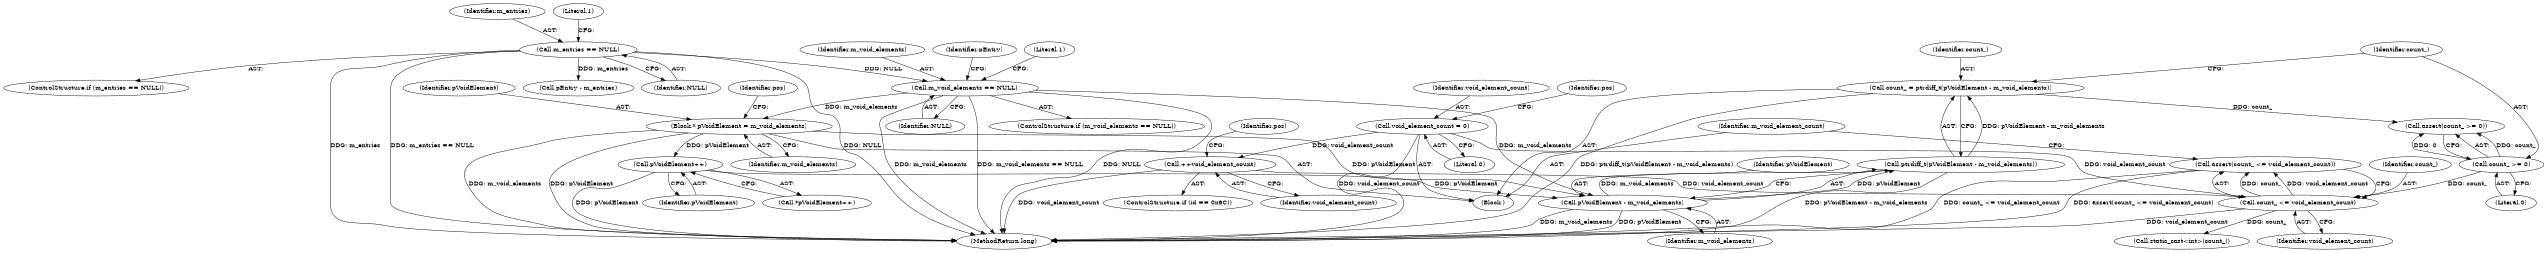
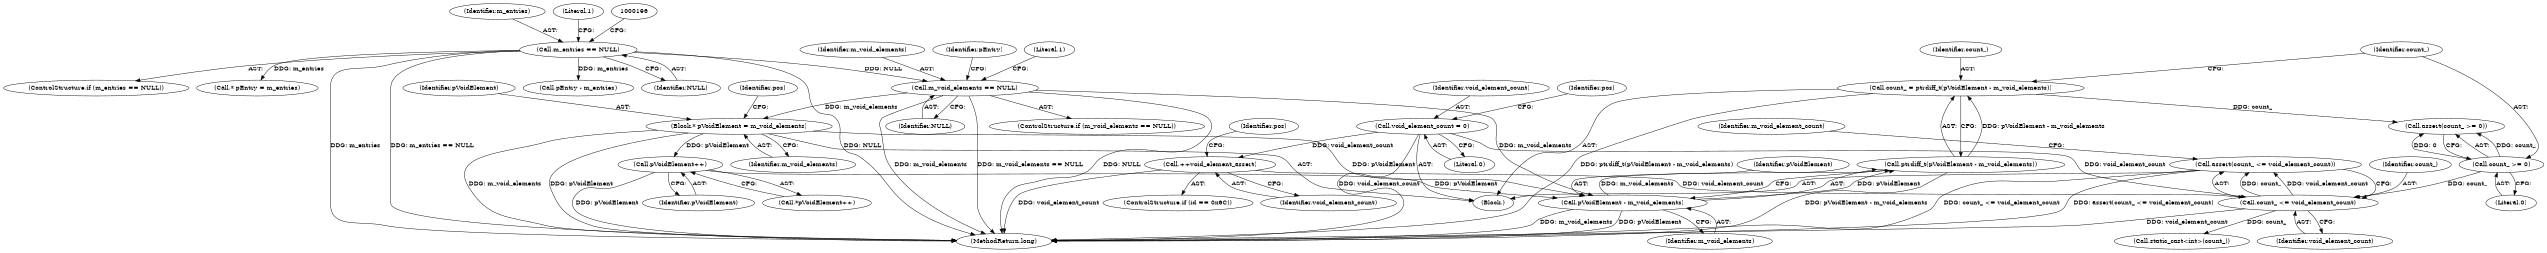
  digraph {
    n1 [label="(Call,assert(count_ <= void_element_count))"]
    n2 [label="(Call,count_ <= void_element_count)"]
    n3 [label="(MethodReturn,long)"]
    n4 [label="(Block,)"]
    n5 [label="(Identifier,void_element_count)"]
    n6 [label="(Call,static_cast<int>(count_))"]
    n7 [label="(Call,count_ >= 0)"]
    n8 [label="(Call,assert(count_ >= 0))"]
    n9 [label="(Literal,0)"]
    n10 [label="(Call,count_ = ptrdiff_t(pVoidElement - m_void_elements))"]
    n11 [label="(Call,ptrdiff_t(pVoidElement - m_void_elements))"]
    n12 [label="(Call,pVoidElement - m_void_elements)"]
    n13 [label="(Identifier,m_void_elements)"]
    n14 [label="(Call,pVoidElement++)"]
    n15 [label="(Call,*pVoidElement++)"]
    n16 [label="(Identifier,pVoidElement)"]
    n17 [label="(Block,* pVoidElement = m_void_elements)"]
    n18 [label="(Identifier,m_void_elements)"]
    n19 [label="(Call,m_void_elements == NULL)"]
    n20 [label="(ControlStructure,if (m_void_elements == NULL))"]
    n21 [label="(Identifier,NULL)"]
    n22 [label="(Call,m_entries == NULL)"]
    n23 [label="(Call,pEntry - m_entries)"]
    n24 [label="(Identifier,NULL)"]
    n25 [label="(ControlStructure,if (m_entries == NULL))"]
-   n27 [label="(Call,++void_element_count)"]
+   n26 [label="(Call,* pEntry = m_entries)"]
+   n27 [label="(Call,++void_element_assert)"]
    n28 [label="(ControlStructure,if (id == 0x6C))"]
    n29 [label="(Identifier,void_element_count)"]
    n30 [label="(Call,void_element_count = 0)"]
    n31 [label="(Literal,0)"]
    n32 [label="(Identifier,pEntry)"]
    n33 [label="(Identifier,m_entries)"]
    n34 [label="(Identifier,count_)"]
    n35 [label="(Literal,1)"]
    n36 [label="(Identifier,pVoidElement)"]
    n37 [label="(Identifier,count_)"]
    n38 [label="(Identifier,pVoidElement)"]
    n39 [label="(Identifier,pos)"]
    n40 [label="(Identifier,m_void_element_count)"]
    n41 [label="(Literal,1)"]
    n42 [label="(Identifier,count_)"]
    n43 [label="(Identifier,pos)"]
    n44 [label="(Identifier,m_void_elements)"]
    n45 [label="(Identifier,void_element_count)"]
    n46 [label="(Identifier,pos)"]
+   1000196
    n1 -> n2 [label="CFG: "]
    n1 -> n3 [label="DDG: count_ <= void_element_count"]
    n1 -> n3 [label="DDG: assert(count_ <= void_element_count)"]
-   n40 -> n4 [label="AST: "]
+   n1 -> n4 [label="AST: "]
    n2 -> n1 [label="AST: "]
    n2 -> n1 [label="DDG: count_"]
    n2 -> n1 [label="DDG: void_element_count"]
    n2 -> n3 [label="DDG: void_element_count"]
    n2 -> n5 [label="CFG: "]
    n2 -> n6 [label="DDG: count_"]
    n5 -> n2 [label="AST: "]
    n7 -> n2 [label="DDG: count_"]
    n7 -> n8 [label="AST: "]
    n7 -> n8 [label="DDG: count_"]
    n7 -> n8 [label="DDG: 0"]
    n7 -> n9 [label="CFG: "]
    n8 -> n7 [label="CFG: "]
    n9 -> n7 [label="AST: "]
    n10 -> n3 [label="DDG: ptrdiff_t(pVoidElement - m_void_elements)"]
    n10 -> n4 [label="AST: "]
    n10 -> n8 [label="DDG: count_"]
    n10 -> n11 [label="CFG: "]
    n11 -> n3 [label="DDG: pVoidElement - m_void_elements"]
    n11 -> n10 [label="AST: "]
    n11 -> n10 [label="DDG: pVoidElement - m_void_elements"]
    n11 -> n12 [label="CFG: "]
    n12 -> n3 [label="DDG: m_void_elements"]
    n12 -> n3 [label="DDG: pVoidElement"]
    n12 -> n11 [label="AST: "]
    n12 -> n11 [label="DDG: pVoidElement"]
    n12 -> n11 [label="DDG: m_void_elements"]
    n12 -> n13 [label="CFG: "]
    n13 -> n12 [label="AST: "]
    n14 -> n3 [label="DDG: pVoidElement"]
    n14 -> n12 [label="DDG: pVoidElement"]
    n14 -> n15 [label="AST: "]
    n14 -> n16 [label="CFG: "]
    n15 -> n14 [label="CFG: "]
    n16 -> n14 [label="AST: "]
    n17 -> n3 [label="DDG: m_void_elements"]
    n17 -> n3 [label="DDG: pVoidElement"]
    n17 -> n4 [label="AST: "]
    n17 -> n12 [label="DDG: pVoidElement"]
    n17 -> n14 [label="DDG: pVoidElement"]
    n17 -> n18 [label="CFG: "]
    n18 -> n17 [label="AST: "]
    n19 -> n3 [label="DDG: m_void_elements == NULL"]
    n19 -> n3 [label="DDG: NULL"]
    n19 -> n3 [label="DDG: m_void_elements"]
    n19 -> n12 [label="DDG: m_void_elements"]
    n19 -> n17 [label="DDG: m_void_elements"]
    n19 -> n20 [label="AST: "]
    n19 -> n21 [label="CFG: "]
    n21 -> n19 [label="AST: "]
    n22 -> n3 [label="DDG: m_entries"]
    n22 -> n3 [label="DDG: m_entries == NULL"]
    n22 -> n3 [label="DDG: NULL"]
    n22 -> n19 [label="DDG: NULL"]
    n22 -> n23 [label="DDG: m_entries"]
    n22 -> n24 [label="CFG: "]
    n22 -> n25 [label="AST: "]
+   n22 -> n26 [label="DDG: m_entries"]
    n24 -> n22 [label="AST: "]
    n27 -> n2 [label="DDG: void_element_count"]
    n27 -> n3 [label="DDG: void_element_count"]
    n27 -> n28 [label="AST: "]
    n27 -> n29 [label="CFG: "]
    n29 -> n27 [label="AST: "]
    n30 -> n2 [label="DDG: void_element_count"]
    n30 -> n3 [label="DDG: void_element_count"]
    n30 -> n4 [label="AST: "]
    n30 -> n27 [label="DDG: void_element_count"]
    n30 -> n31 [label="CFG: "]
    n31 -> n30 [label="AST: "]
    n32 -> n19 [label="CFG: "]
    n33 -> n22 [label="AST: "]
    n34 -> n10 [label="AST: "]
    n35 -> n22 [label="CFG: "]
    n36 -> n12 [label="AST: "]
    n37 -> n7 [label="AST: "]
    n37 -> n10 [label="CFG: "]
    n38 -> n17 [label="AST: "]
    n39 -> n30 [label="CFG: "]
    n40 -> n1 [label="CFG: "]
    n41 -> n19 [label="CFG: "]
    n42 -> n2 [label="AST: "]
    n43 -> n17 [label="CFG: "]
    n44 -> n19 [label="AST: "]
    n45 -> n30 [label="AST: "]
    n46 -> n27 [label="CFG: "]
+   1000196 -> n22 [label="CFG: "]
  }
